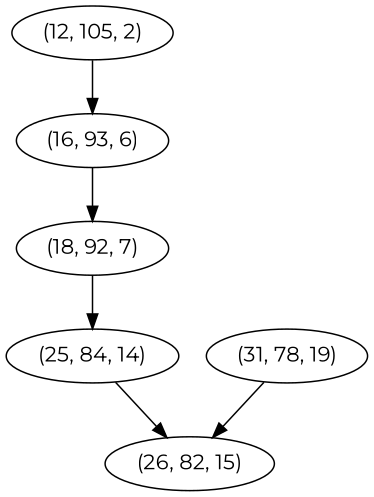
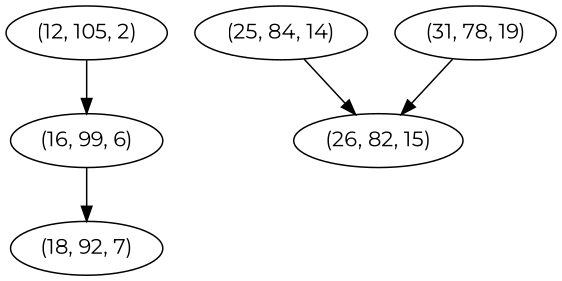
  digraph {
    fontname=Montserrat
    node [fontname=Montserrat]
    edge [fontname=Montserrat]
    "(12, 105, 2)"
-   "(16, 93, 6)"
+   "(16, 93, 6)" [label="(16, 99, 6)"]
    "(18, 92, 7)"
    "(25, 84, 14)"
    "(26, 82, 15)"
    "(31, 78, 19)"
    "(12, 105, 2)" -> "(16, 93, 6)"
    "(16, 93, 6)" -> "(18, 92, 7)"
-   "(18, 92, 7)" -> "(25, 84, 14)"
    "(25, 84, 14)" -> "(26, 82, 15)"
    "(31, 78, 19)" -> "(26, 82, 15)"
  }
